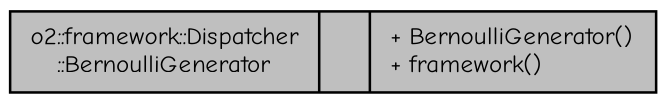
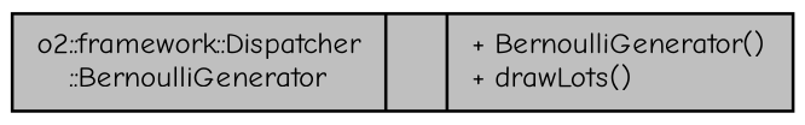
  digraph {
    rankdir=LR
    fontname="Comic Neue"
-   n1 [color=black fillcolor=grey75 fontcolor=black fontname="Comic Neue" fontsize=10 height=0.2 label="{o2::framework::Dispatcher\l::BernoulliGenerator\n||+ BernoulliGenerator()\l+ framework()\l}" shape=record style=filled width=0.4]
+   n1 [color=black fillcolor=grey75 fontcolor=black fontname="Comic Neue" fontsize=10 height=0.2 label="{o2::framework::Dispatcher\l::BernoulliGenerator\n||+ BernoulliGenerator()\l+ drawLots()\l}" shape=record style=filled width=0.4]
  }
